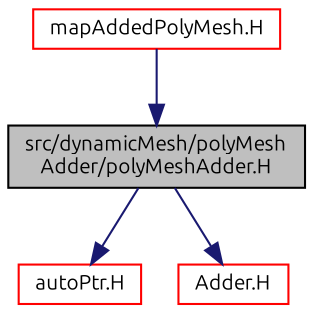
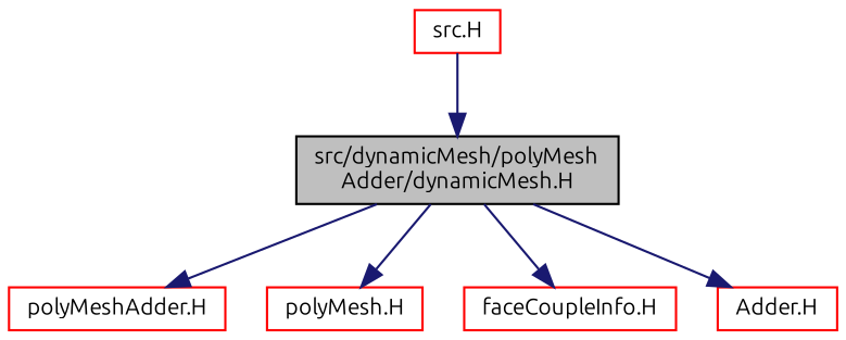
  digraph {
    fontname=Ubuntu
    node [color=red fontname=Ubuntu fontsize=10 shape=record]
    edge [color=midnightblue fontname=Ubuntu fontsize=10 labelfontname=Helvetica labelfontsize=10 style=solid]
-   n1 [color=black fillcolor=grey75 fontcolor=black height=0.2 label="src/dynamicMesh/polyMesh\lAdder/polyMeshAdder.H" style=filled width=0.4]
-   n2 [height=0.2 label="autoPtr.H" width=0.4]
+   n1 [color=black fillcolor=grey75 fontcolor=black height=0.2 label="src/dynamicMesh/polyMesh\lAdder/dynamicMesh.H" style=filled width=0.4]
+   n2 [height=0.2 label="polyMeshAdder.H" width=0.4]
+   n3 [height=0.2 label="polyMesh.H" width=0.4]
+   n4 [height=0.2 label="faceCoupleInfo.H" width=0.4]
    n5 [height=0.2 label="Adder.H" width=0.4]
-   n6 [height=0.2 label="mapAddedPolyMesh.H" width=0.4]
+   n6 [height=0.2 label="src.H" width=0.4]
    n1 -> n2
+   n1 -> n3
+   n1 -> n4
    n1 -> n5
    n6 -> n1
  }
